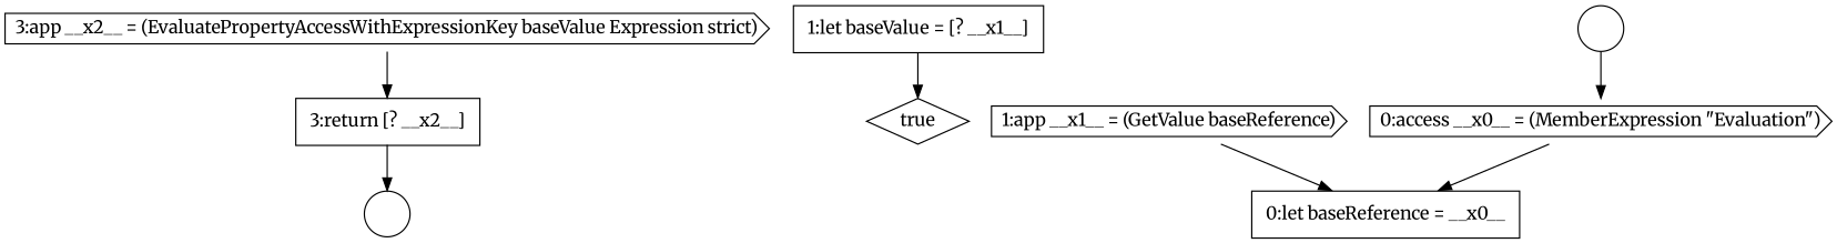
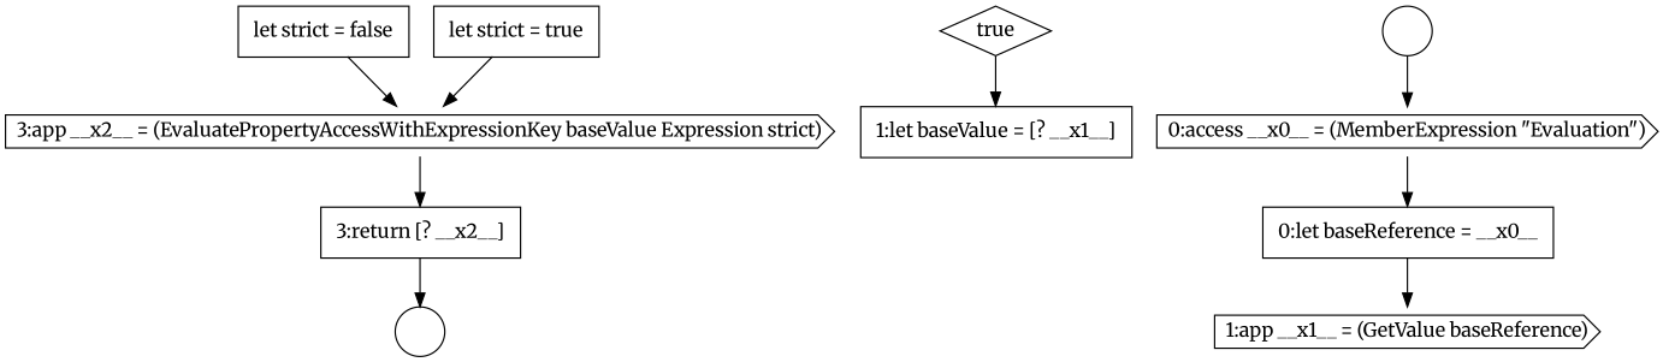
  digraph {
    fontname=Merriweather
    node [color=black fillcolor=white fontname=Merriweather shape=none style=filled]
    edge [color=black fontname=Merriweather]
    n1 [label=<<font color="black">3:app __x2__ = (EvaluatePropertyAccessWithExpressionKey baseValue Expression strict)</font>> shape=cds]
    n2 [label=<<font color="black">     <table border="0" cellborder="1" cellspacing="0" cellpadding="10">       <tr><td align="left">3:return [? __x2__]</td></tr>     </table>   </font>> margin=0]
    n3 [label=" " shape=circle]
    n4 [label=<<font color="black">     <table border="0" cellborder="1" cellspacing="0" cellpadding="10">       <tr><td align="left">1:let baseValue = [? __x1__]</td></tr>     </table>   </font>> margin=0]
    n5 [label=<<font color="black">true</font>> shape=diamond]
+   n6 [label=<<font color="black">     <table border="0" cellborder="1" cellspacing="0" cellpadding="10">       <tr><td align="left">let strict = false</td></tr>     </table>   </font>> margin=0]
    n7 [label=<<font color="black">0:access __x0__ = (MemberExpression &quot;Evaluation&quot;)</font>> shape=cds]
    n8 [label=<<font color="black">     <table border="0" cellborder="1" cellspacing="0" cellpadding="10">       <tr><td align="left">0:let baseReference = __x0__</td></tr>     </table>   </font>> margin=0]
    n9 [label=<<font color="black">1:app __x1__ = (GetValue baseReference)</font>> shape=cds]
+   n10 [label=<<font color="black">     <table border="0" cellborder="1" cellspacing="0" cellpadding="10">       <tr><td align="left">let strict = true</td></tr>     </table>   </font>> margin=0]
    n11 [label=" " shape=circle]
    n1 -> n2
    n2 -> n3
-   n4 -> n5
+   n5 -> n4
+   n6 -> n1
    n7 -> n8
-   n9 -> n8
+   n8 -> n9
+   n10 -> n1
    n11 -> n7
  }
